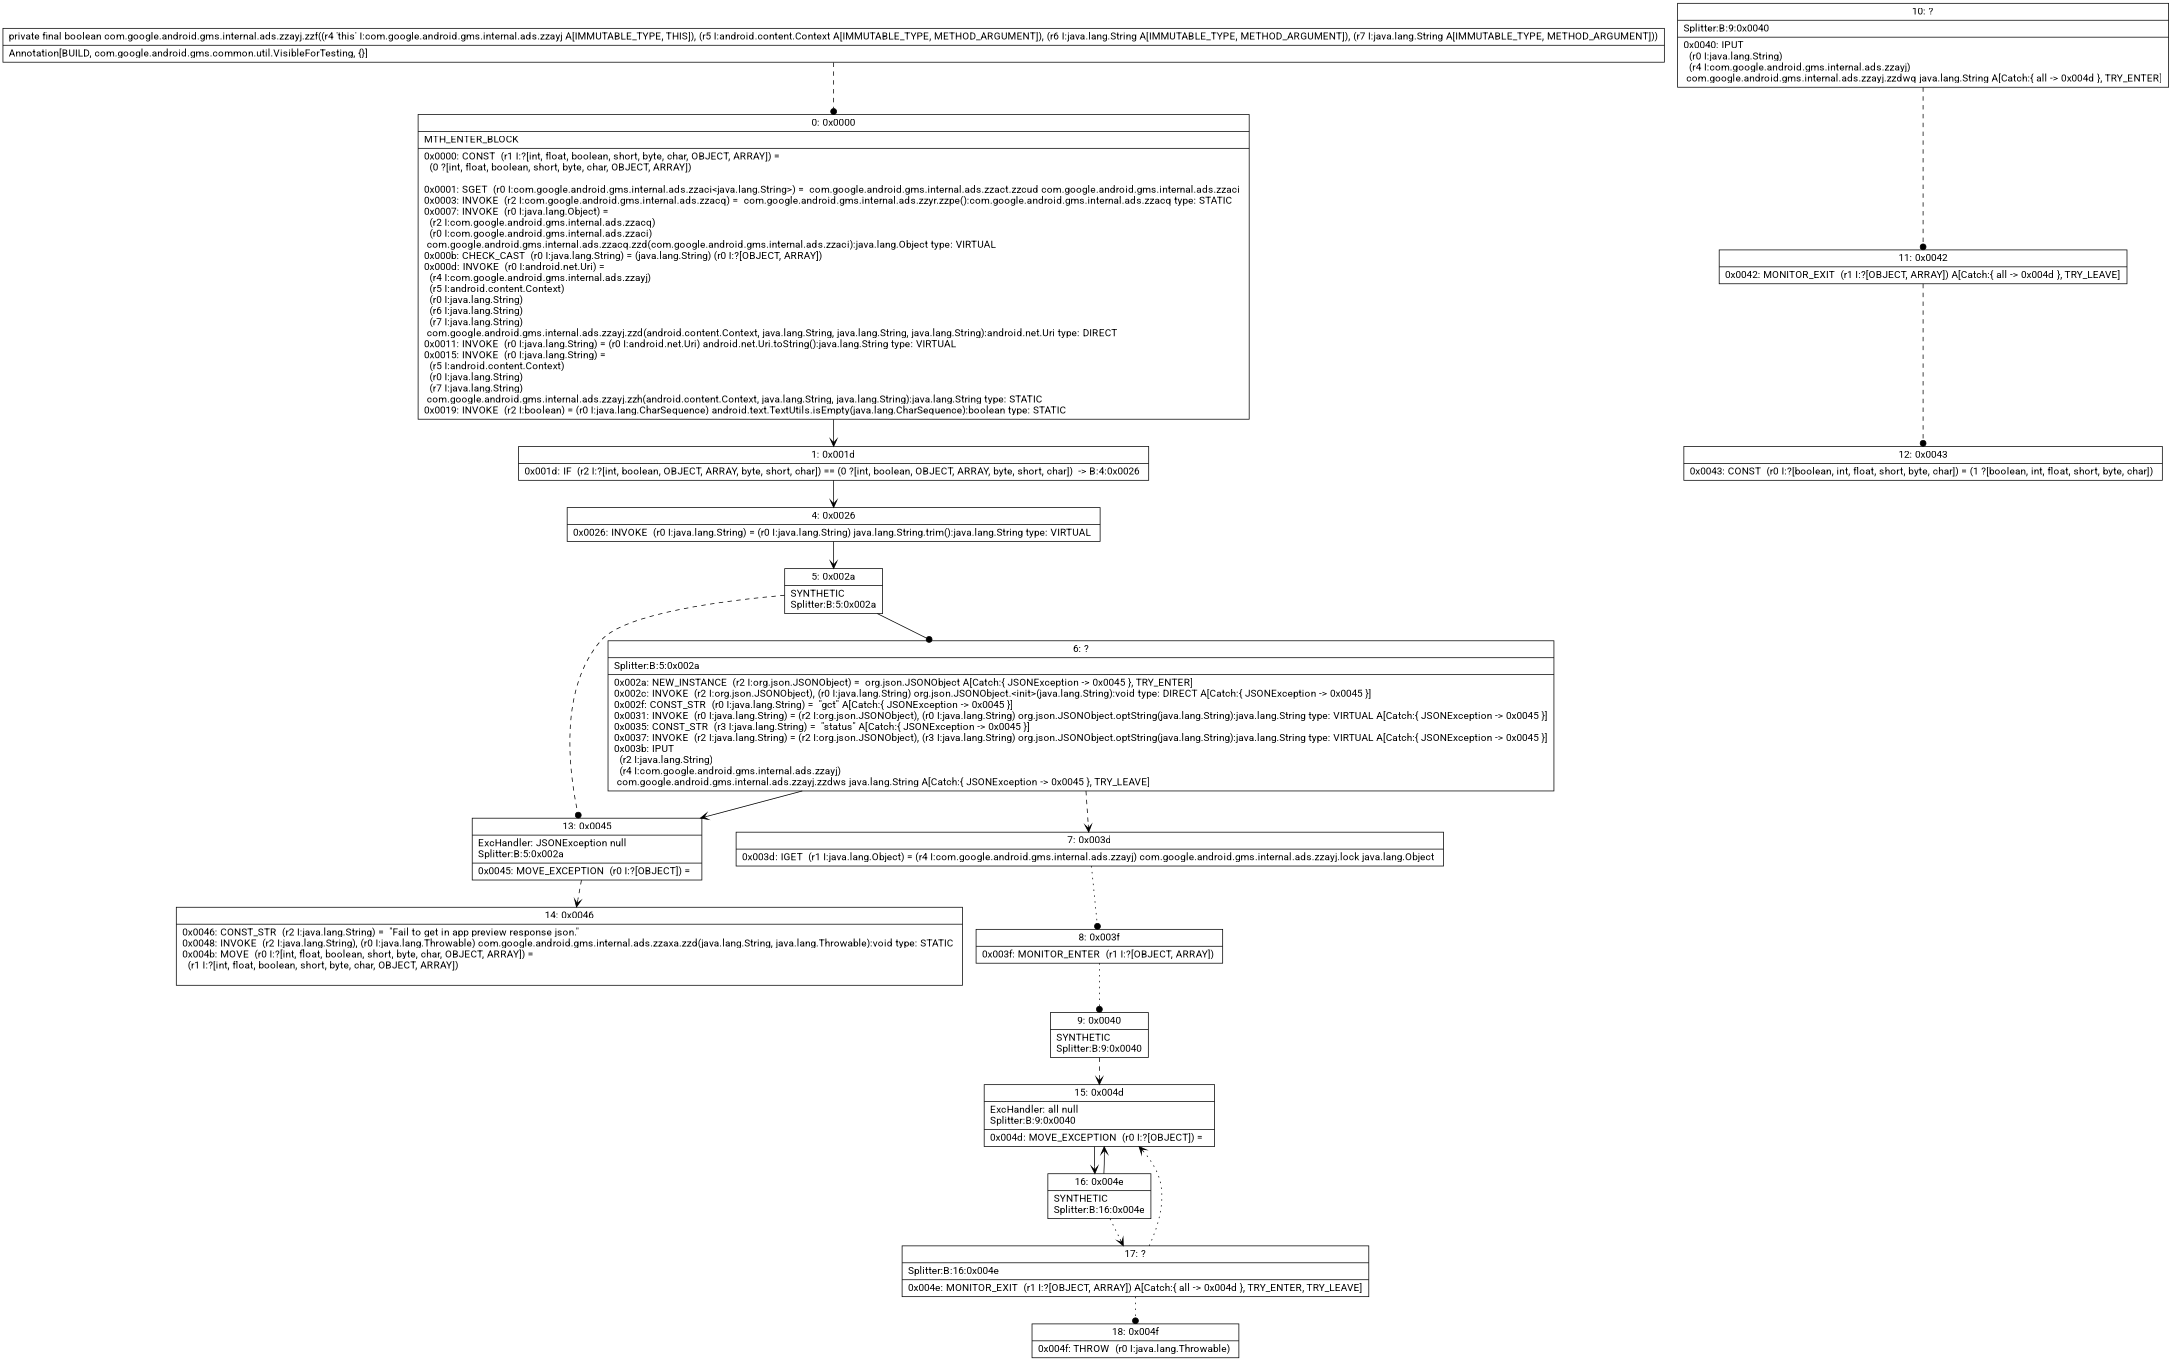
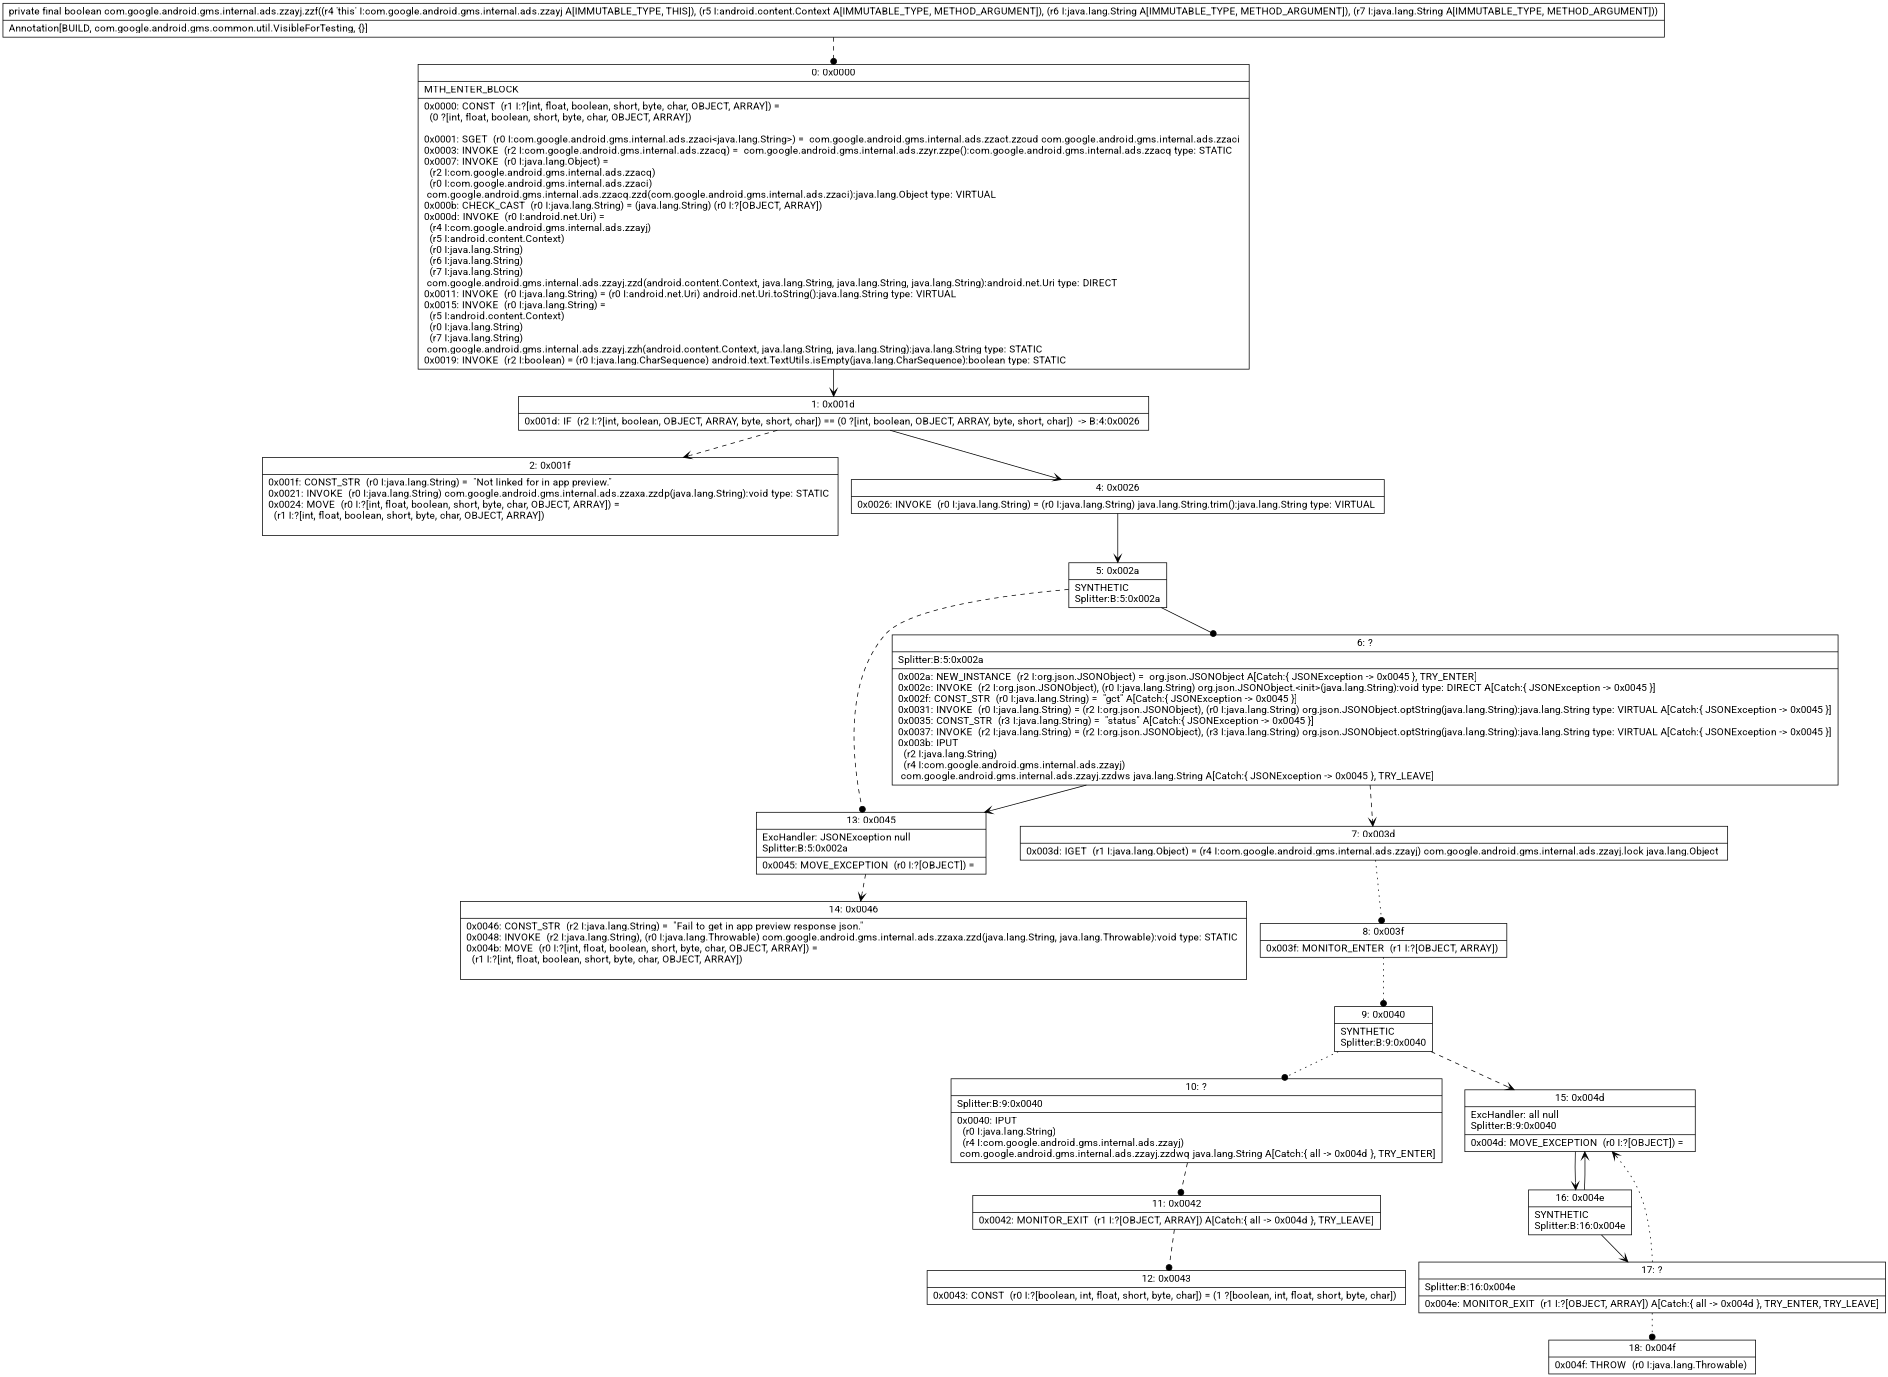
  digraph {
    fontname=Roboto
    node [fontname=Roboto shape=record]
    edge [arrowhead=vee fontname=Roboto style=solid]
    n1 [label="{0\:\ 0x0000|MTH_ENTER_BLOCK\l|0x0000: CONST  (r1 I:?[int, float, boolean, short, byte, char, OBJECT, ARRAY]) = \l  (0 ?[int, float, boolean, short, byte, char, OBJECT, ARRAY])\l \l0x0001: SGET  (r0 I:com.google.android.gms.internal.ads.zzaci\<java.lang.String\>) =  com.google.android.gms.internal.ads.zzact.zzcud com.google.android.gms.internal.ads.zzaci \l0x0003: INVOKE  (r2 I:com.google.android.gms.internal.ads.zzacq) =  com.google.android.gms.internal.ads.zzyr.zzpe():com.google.android.gms.internal.ads.zzacq type: STATIC \l0x0007: INVOKE  (r0 I:java.lang.Object) = \l  (r2 I:com.google.android.gms.internal.ads.zzacq)\l  (r0 I:com.google.android.gms.internal.ads.zzaci)\l com.google.android.gms.internal.ads.zzacq.zzd(com.google.android.gms.internal.ads.zzaci):java.lang.Object type: VIRTUAL \l0x000b: CHECK_CAST  (r0 I:java.lang.String) = (java.lang.String) (r0 I:?[OBJECT, ARRAY]) \l0x000d: INVOKE  (r0 I:android.net.Uri) = \l  (r4 I:com.google.android.gms.internal.ads.zzayj)\l  (r5 I:android.content.Context)\l  (r0 I:java.lang.String)\l  (r6 I:java.lang.String)\l  (r7 I:java.lang.String)\l com.google.android.gms.internal.ads.zzayj.zzd(android.content.Context, java.lang.String, java.lang.String, java.lang.String):android.net.Uri type: DIRECT \l0x0011: INVOKE  (r0 I:java.lang.String) = (r0 I:android.net.Uri) android.net.Uri.toString():java.lang.String type: VIRTUAL \l0x0015: INVOKE  (r0 I:java.lang.String) = \l  (r5 I:android.content.Context)\l  (r0 I:java.lang.String)\l  (r7 I:java.lang.String)\l com.google.android.gms.internal.ads.zzayj.zzh(android.content.Context, java.lang.String, java.lang.String):java.lang.String type: STATIC \l0x0019: INVOKE  (r2 I:boolean) = (r0 I:java.lang.CharSequence) android.text.TextUtils.isEmpty(java.lang.CharSequence):boolean type: STATIC \l}"]
    n2 [label="{1\:\ 0x001d|0x001d: IF  (r2 I:?[int, boolean, OBJECT, ARRAY, byte, short, char]) == (0 ?[int, boolean, OBJECT, ARRAY, byte, short, char])  \-\> B:4:0x0026 \l}"]
+   n3 [label="{2\:\ 0x001f|0x001f: CONST_STR  (r0 I:java.lang.String) =  \"Not linked for in app preview.\" \l0x0021: INVOKE  (r0 I:java.lang.String) com.google.android.gms.internal.ads.zzaxa.zzdp(java.lang.String):void type: STATIC \l0x0024: MOVE  (r0 I:?[int, float, boolean, short, byte, char, OBJECT, ARRAY]) = \l  (r1 I:?[int, float, boolean, short, byte, char, OBJECT, ARRAY])\l \l}"]
    n4 [label="{4\:\ 0x0026|0x0026: INVOKE  (r0 I:java.lang.String) = (r0 I:java.lang.String) java.lang.String.trim():java.lang.String type: VIRTUAL \l}"]
    n5 [label="{5\:\ 0x002a|SYNTHETIC\lSplitter:B:5:0x002a\l}"]
    n6 [label="{6\:\ ?|Splitter:B:5:0x002a\l|0x002a: NEW_INSTANCE  (r2 I:org.json.JSONObject) =  org.json.JSONObject A[Catch:\{ JSONException \-\> 0x0045 \}, TRY_ENTER]\l0x002c: INVOKE  (r2 I:org.json.JSONObject), (r0 I:java.lang.String) org.json.JSONObject.\<init\>(java.lang.String):void type: DIRECT A[Catch:\{ JSONException \-\> 0x0045 \}]\l0x002f: CONST_STR  (r0 I:java.lang.String) =  \"gct\" A[Catch:\{ JSONException \-\> 0x0045 \}]\l0x0031: INVOKE  (r0 I:java.lang.String) = (r2 I:org.json.JSONObject), (r0 I:java.lang.String) org.json.JSONObject.optString(java.lang.String):java.lang.String type: VIRTUAL A[Catch:\{ JSONException \-\> 0x0045 \}]\l0x0035: CONST_STR  (r3 I:java.lang.String) =  \"status\" A[Catch:\{ JSONException \-\> 0x0045 \}]\l0x0037: INVOKE  (r2 I:java.lang.String) = (r2 I:org.json.JSONObject), (r3 I:java.lang.String) org.json.JSONObject.optString(java.lang.String):java.lang.String type: VIRTUAL A[Catch:\{ JSONException \-\> 0x0045 \}]\l0x003b: IPUT  \l  (r2 I:java.lang.String)\l  (r4 I:com.google.android.gms.internal.ads.zzayj)\l com.google.android.gms.internal.ads.zzayj.zzdws java.lang.String A[Catch:\{ JSONException \-\> 0x0045 \}, TRY_LEAVE]\l}"]
    n7 [label="{13\:\ 0x0045|ExcHandler: JSONException null\lSplitter:B:5:0x002a\l|0x0045: MOVE_EXCEPTION  (r0 I:?[OBJECT]) =  \l}"]
    n8 [label="{7\:\ 0x003d|0x003d: IGET  (r1 I:java.lang.Object) = (r4 I:com.google.android.gms.internal.ads.zzayj) com.google.android.gms.internal.ads.zzayj.lock java.lang.Object \l}"]
    n9 [label="{14\:\ 0x0046|0x0046: CONST_STR  (r2 I:java.lang.String) =  \"Fail to get in app preview response json.\" \l0x0048: INVOKE  (r2 I:java.lang.String), (r0 I:java.lang.Throwable) com.google.android.gms.internal.ads.zzaxa.zzd(java.lang.String, java.lang.Throwable):void type: STATIC \l0x004b: MOVE  (r0 I:?[int, float, boolean, short, byte, char, OBJECT, ARRAY]) = \l  (r1 I:?[int, float, boolean, short, byte, char, OBJECT, ARRAY])\l \l}"]
    n10 [label="{8\:\ 0x003f|0x003f: MONITOR_ENTER  (r1 I:?[OBJECT, ARRAY]) \l}"]
    n11 [label="{9\:\ 0x0040|SYNTHETIC\lSplitter:B:9:0x0040\l}"]
    n12 [label="{10\:\ ?|Splitter:B:9:0x0040\l|0x0040: IPUT  \l  (r0 I:java.lang.String)\l  (r4 I:com.google.android.gms.internal.ads.zzayj)\l com.google.android.gms.internal.ads.zzayj.zzdwq java.lang.String A[Catch:\{ all \-\> 0x004d \}, TRY_ENTER]\l}"]
    n13 [label="{15\:\ 0x004d|ExcHandler: all null\lSplitter:B:9:0x0040\l|0x004d: MOVE_EXCEPTION  (r0 I:?[OBJECT]) =  \l}"]
    n14 [label="{11\:\ 0x0042|0x0042: MONITOR_EXIT  (r1 I:?[OBJECT, ARRAY]) A[Catch:\{ all \-\> 0x004d \}, TRY_LEAVE]\l}"]
    n15 [label="{16\:\ 0x004e|SYNTHETIC\lSplitter:B:16:0x004e\l}"]
    n16 [label="{12\:\ 0x0043|0x0043: CONST  (r0 I:?[boolean, int, float, short, byte, char]) = (1 ?[boolean, int, float, short, byte, char]) \l}"]
    n17 [label="{17\:\ ?|Splitter:B:16:0x004e\l|0x004e: MONITOR_EXIT  (r1 I:?[OBJECT, ARRAY]) A[Catch:\{ all \-\> 0x004d \}, TRY_ENTER, TRY_LEAVE]\l}"]
    n18 [label="{18\:\ 0x004f|0x004f: THROW  (r0 I:java.lang.Throwable) \l}"]
    n19 [label="{private final boolean com.google.android.gms.internal.ads.zzayj.zzf((r4 'this' I:com.google.android.gms.internal.ads.zzayj A[IMMUTABLE_TYPE, THIS]), (r5 I:android.content.Context A[IMMUTABLE_TYPE, METHOD_ARGUMENT]), (r6 I:java.lang.String A[IMMUTABLE_TYPE, METHOD_ARGUMENT]), (r7 I:java.lang.String A[IMMUTABLE_TYPE, METHOD_ARGUMENT]))  | Annotation[BUILD, com.google.android.gms.common.util.VisibleForTesting, \{\}]\l}"]
    n1 -> n2
+   n2 -> n3 [style=dashed]
    n2 -> n4
    n4 -> n5
    n5 -> n6 [arrowhead=dot]
    n5 -> n7 [arrowhead=dot style=dashed]
    n6 -> n7
    n6 -> n8 [style=dashed]
    n7 -> n9 [style=dashed]
    n8 -> n10 [arrowhead=dot style=dotted]
    n10 -> n11 [arrowhead=dot style=dotted]
+   n11 -> n12 [arrowhead=dot style=dotted]
    n11 -> n13 [style=dashed]
    n12 -> n14 [arrowhead=dot style=dashed]
    n13 -> n15
    n14 -> n16 [arrowhead=dot style=dashed]
    n15 -> n13
-   n15 -> n17 [style=dotted]
+   n15 -> n17
    n17 -> n13 [style=dotted]
    n17 -> n18 [arrowhead=dot style=dotted]
    n19 -> n1 [arrowhead=dot style=dashed]
  }
